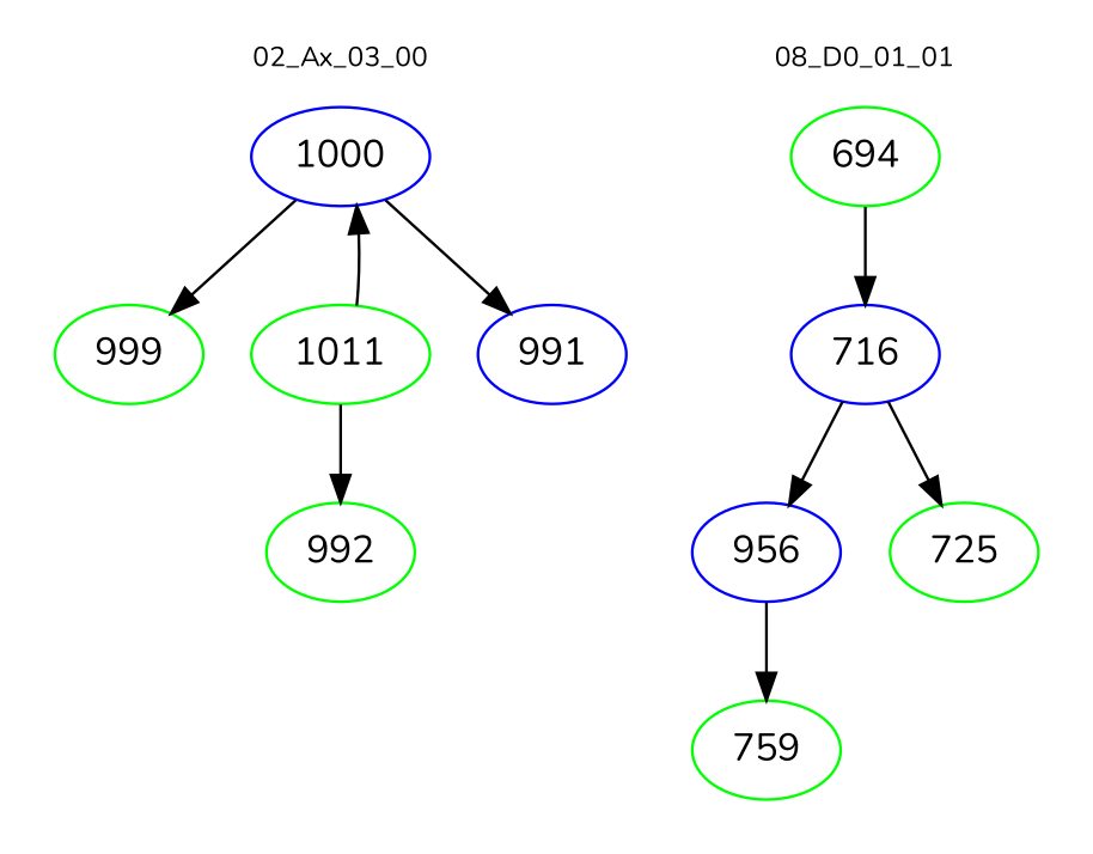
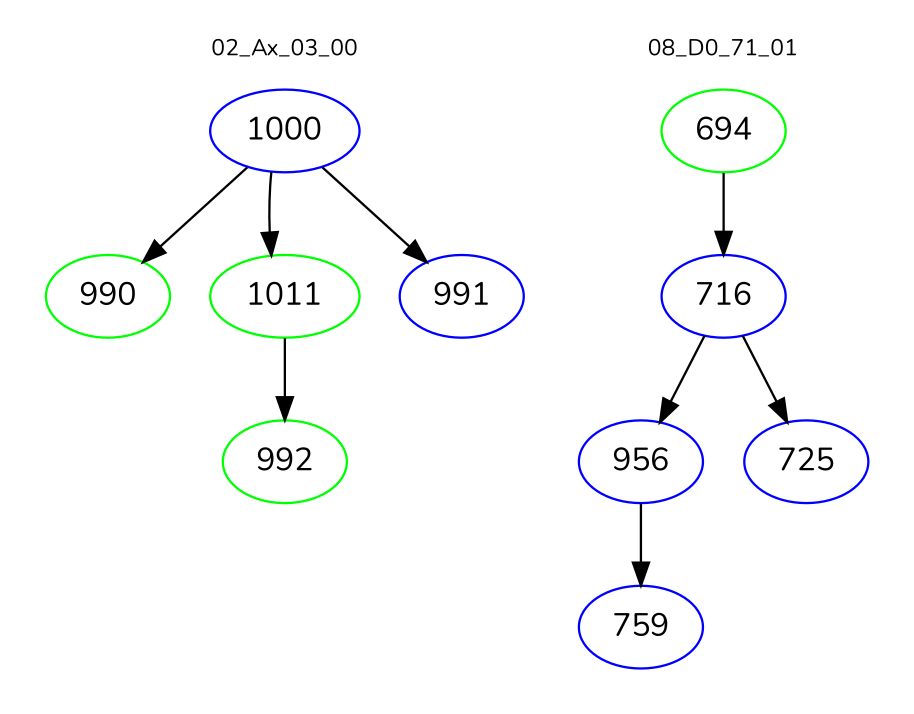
  digraph {
    fontname=Nunito
    node [color=green fontname=Nunito]
    edge [color=black fontname=Nunito]
    n1 [color=blue label=1000]
-   n2 [label=999]
+   n2 [label=990]
    n3 [label=1011]
    n4 [color=blue label=991]
    n5 [label=992]
    n6 [color=blue label=716]
    n7 [color=blue label=956]
-   n8 [label=725]
+   n8 [color=blue label=725]
    n9 [label=694]
-   n10 [label=759]
+   n10 [color=blue label=759]
    subgraph cluster_1 {
      color=white
      fontsize=10
      label="02_Ax_03_00"
      n1
      n2
      n3
      n4
      n5
    }
    subgraph cluster_2 {
      color=white
      fontsize=10
-     label="08_D0_01_01"
+     label="08_D0_71_01"
      n6
      n7
      n8
      n9
      n10
    }
    n1 -> n2
-   n3 -> n1
+   n1 -> n3
    n1 -> n4
    n3 -> n5
    n6 -> n7
    n6 -> n8
    n7 -> n10
    n9 -> n6
  }
